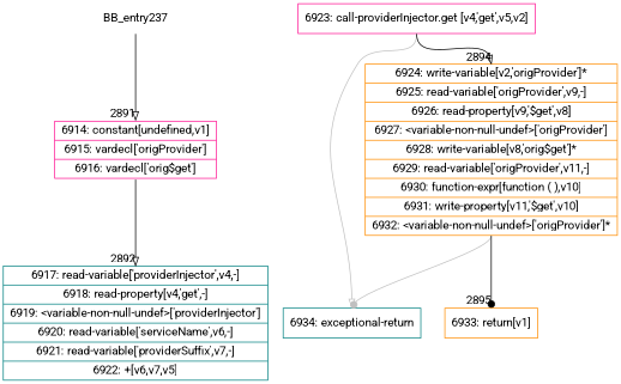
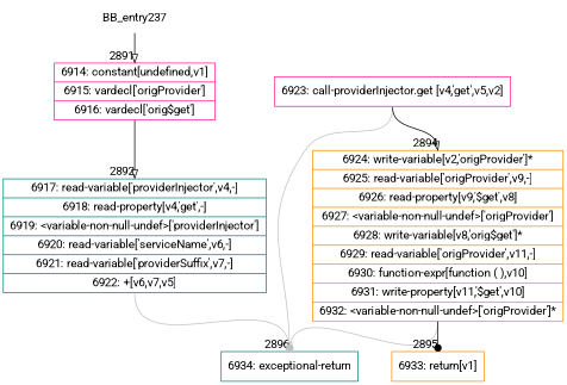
  digraph {
    fontname=Roboto
    rankdir=TD
    node [color=darkorange fontname=Roboto shape=record]
    edge [arrowhead=onormal fontname=Roboto headport=n tailport=s]
    n1 [label=BB_entry237 shape=none]
    n2 [color=deeppink label="{6914: constant[undefined,v1]|6915: vardecl['origProvider']|6916: vardecl['orig$get']}"]
    n3 [color=teal label="{6917: read-variable['providerInjector',v4,-]|6918: read-property[v4,'get',-]|6919: \<variable-non-null-undef\>['providerInjector']|6920: read-variable['serviceName',v6,-]|6921: read-variable['providerSuffix',v7,-]|6922: +[v6,v7,v5]}"]
    n4 [color=teal label="{6934: exceptional-return}"]
    n5 [color=deeppink label="{6923: call-providerInjector.get [v4,'get',v5,v2]}"]
    n6 [label="{6924: write-variable[v2,'origProvider']*|6925: read-variable['origProvider',v9,-]|6926: read-property[v9,'$get',v8]|6927: \<variable-non-null-undef\>['origProvider']|6928: write-variable[v8,'orig$get']*|6929: read-variable['origProvider',v11,-]|6930: function-expr[function ( ),v10]|6931: write-property[v11,'$get',v10]|6932: \<variable-non-null-undef\>['origProvider']*}"]
    n7 [label="{6933: return[v1]}"]
    n1 -> n2 [headlabel="    2891"]
    n2 -> n3 [headlabel="      2892"]
+   n3 -> n4 [arrowhead=dot color=gray headlabel="      2896"]
    n5 -> n4 [color=gray]
    n5 -> n6 [headlabel="      2894"]
    n6 -> n4 [arrowhead=dot color=gray]
    n6 -> n7 [arrowhead=dot headlabel="      2895"]
  }
